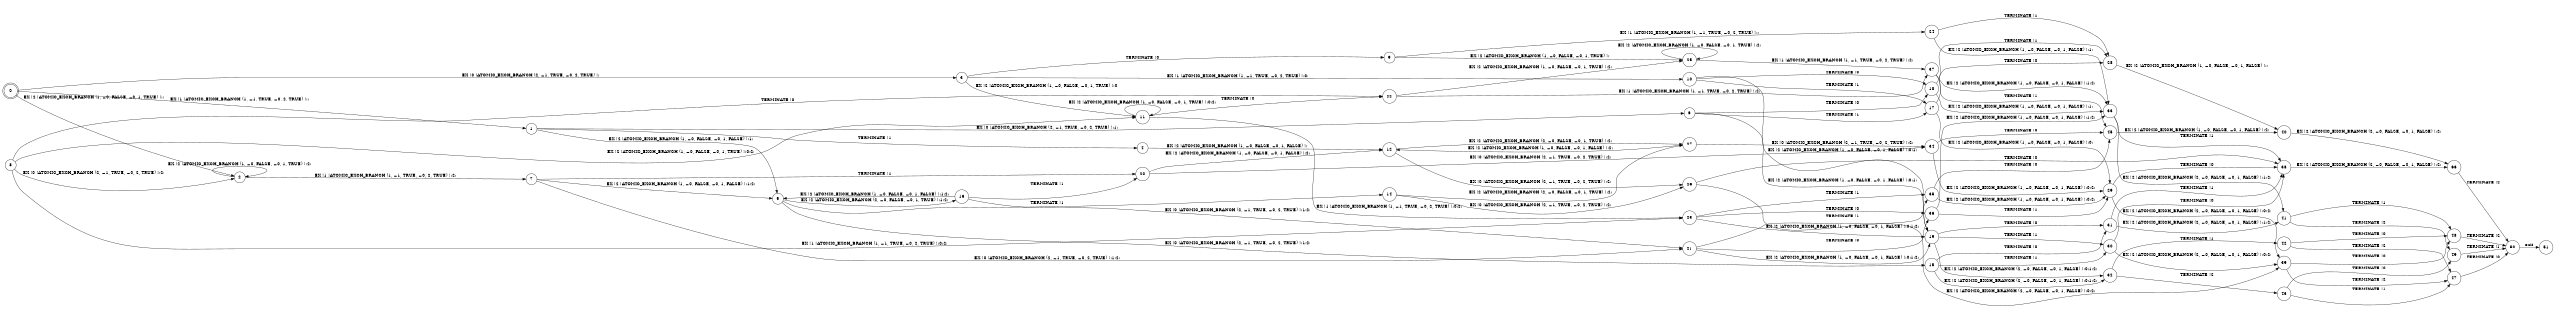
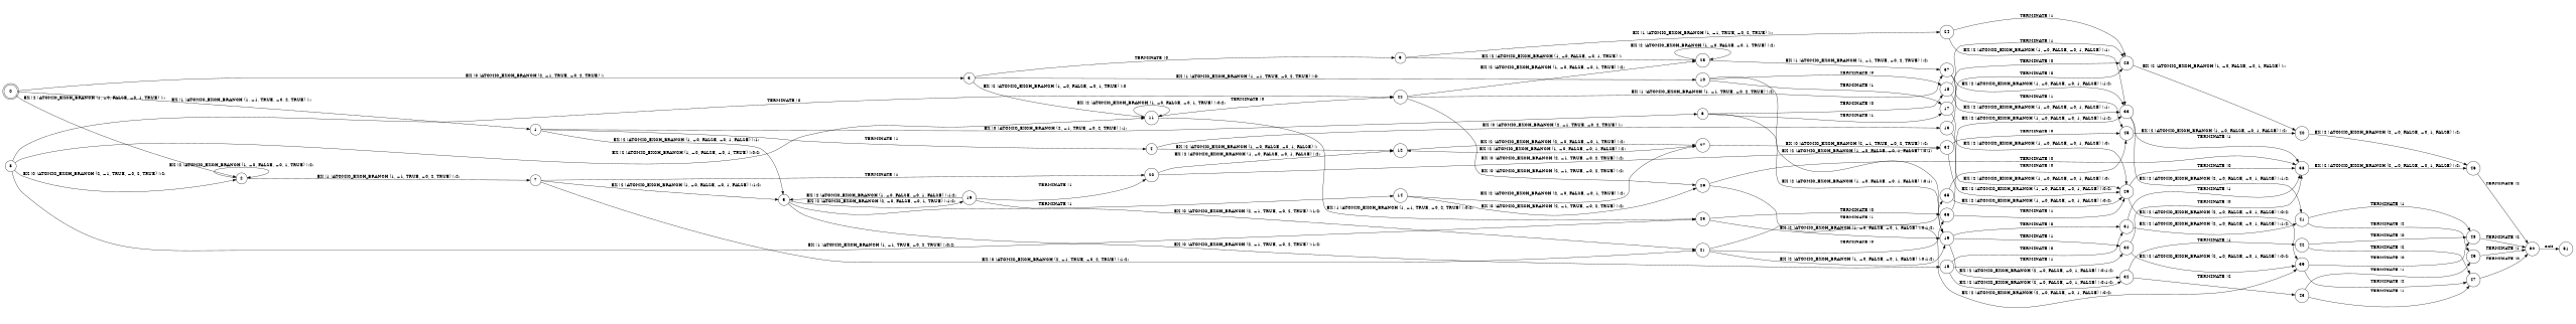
  digraph {
    rankdir=LR
    node [shape=circle]
    0 [peripheries=2]
    1
    2
    3
    4
    5
    6
    7
    9
    10
    11
    12
+   13
    14
    15
    16
    17
    18
    19
    20
    21
    8
    22
    23
    24
    25
    26
    27
    28
    29
    30
    31
    32
    33
    34
    35
    36
    37
    38
    39
    40
    41
    42
    43
    45
-   46 [label=66]
+   46
    47
    48
    49
    50
    51
    0 -> 1 [label="EX !1 !ATOMIC_EXCH_BRANCH (1, +1, TRUE, +0, 2, TRUE) !::"]
    0 -> 2 [label="EX !2 !ATOMIC_EXCH_BRANCH (1, +0, FALSE, +0, 1, TRUE) !::"]
    0 -> 3 [label="EX !0 !ATOMIC_EXCH_BRANCH (2, +1, TRUE, +0, 2, TRUE) !::"]
    1 -> 4 [label="TERMINATE !1"]
    1 -> 5 [label="EX !2 !ATOMIC_EXCH_BRANCH (1, +0, FALSE, +0, 1, FALSE) !:1:"]
    1 -> 6 [label="EX !0 !ATOMIC_EXCH_BRANCH (2, +1, TRUE, +0, 2, TRUE) !:1:"]
    2 -> 2 [label="EX !2 !ATOMIC_EXCH_BRANCH (1, +0, FALSE, +0, 1, TRUE) !:2:"]
    2 -> 7 [label="EX !1 !ATOMIC_EXCH_BRANCH (1, +1, TRUE, +0, 2, TRUE) !:2:"]
    3 -> 9 [label="TERMINATE !0"]
    3 -> 10 [label="EX !1 !ATOMIC_EXCH_BRANCH (1, +1, TRUE, +0, 2, TRUE) !:0:"]
    3 -> 11 [label="EX !2 !ATOMIC_EXCH_BRANCH (1, +0, FALSE, +0, 1, TRUE) !:0:"]
    4 -> 12 [label="EX !2 !ATOMIC_EXCH_BRANCH (1, +0, FALSE, +0, 1, FALSE) !::"]
+   4 -> 13 [label="EX !0 !ATOMIC_EXCH_BRANCH (2, +1, TRUE, +0, 2, TRUE) !::"]
    5 -> 14 [label="TERMINATE !1"]
    5 -> 15 [label="EX !0 !ATOMIC_EXCH_BRANCH (2, +1, TRUE, +0, 2, TRUE) !:1:2:"]
    5 -> 16 [label="EX !2 !ATOMIC_EXCH_BRANCH (2, +0, FALSE, +0, 1, TRUE) !:1:2:"]
    6 -> 17 [label="TERMINATE !1"]
    6 -> 18 [label="TERMINATE !0"]
    6 -> 19 [label="EX !2 !ATOMIC_EXCH_BRANCH (1, +0, FALSE, +0, 1, FALSE) !:0:1:"]
    7 -> 5 [label="EX !2 !ATOMIC_EXCH_BRANCH (1, +0, FALSE, +0, 1, FALSE) !:1:2:"]
    7 -> 20 [label="TERMINATE !1"]
    7 -> 21 [label="EX !0 !ATOMIC_EXCH_BRANCH (2, +1, TRUE, +0, 2, TRUE) !:1:2:"]
    9 -> 24 [label="EX !1 !ATOMIC_EXCH_BRANCH (1, +1, TRUE, +0, 2, TRUE) !::"]
    9 -> 25 [label="EX !2 !ATOMIC_EXCH_BRANCH (1, +0, FALSE, +0, 1, TRUE) !::"]
    10 -> 17 [label="TERMINATE !1"]
    10 -> 18 [label="TERMINATE !0"]
    10 -> 19 [label="EX !2 !ATOMIC_EXCH_BRANCH (1, +0, FALSE, +0, 1, FALSE) !:0:1:"]
    11 -> 11 [label="EX !2 !ATOMIC_EXCH_BRANCH (1, +0, FALSE, +0, 1, TRUE) !:0:2:"]
    11 -> 22 [label="TERMINATE !0"]
    11 -> 23 [label="EX !1 !ATOMIC_EXCH_BRANCH (1, +1, TRUE, +0, 2, TRUE) !:0:2:"]
-   12 -> 26 [label="EX !0 !ATOMIC_EXCH_BRANCH (2, +1, TRUE, +0, 2, TRUE) !:2:"]
+   22 -> 26 [label="EX !0 !ATOMIC_EXCH_BRANCH (2, +1, TRUE, +0, 2, TRUE) !:2:"]
    12 -> 27 [label="EX !2 !ATOMIC_EXCH_BRANCH (2, +0, FALSE, +0, 1, TRUE) !:2:"]
+   13 -> 28 [label="TERMINATE !0"]
+   13 -> 29 [label="EX !2 !ATOMIC_EXCH_BRANCH (1, +0, FALSE, +0, 1, FALSE) !:0:"]
    14 -> 26 [label="EX !0 !ATOMIC_EXCH_BRANCH (2, +1, TRUE, +0, 2, TRUE) !:2:"]
    14 -> 27 [label="EX !2 !ATOMIC_EXCH_BRANCH (2, +0, FALSE, +0, 1, TRUE) !:2:"]
    15 -> 30 [label="TERMINATE !1"]
    15 -> 31 [label="TERMINATE !0"]
    15 -> 32 [label="EX !2 !ATOMIC_EXCH_BRANCH (2, +0, FALSE, +0, 1, FALSE) !:0:1:2:"]
    16 -> 5 [label="EX !2 !ATOMIC_EXCH_BRANCH (1, +0, FALSE, +0, 1, FALSE) !:1:2:"]
    16 -> 20 [label="TERMINATE !1"]
    16 -> 21 [label="EX !0 !ATOMIC_EXCH_BRANCH (2, +1, TRUE, +0, 2, TRUE) !:1:2:"]
    17 -> 28 [label="TERMINATE !0"]
    17 -> 29 [label="EX !2 !ATOMIC_EXCH_BRANCH (1, +0, FALSE, +0, 1, FALSE) !:0:"]
    18 -> 28 [label="TERMINATE !1"]
    18 -> 33 [label="EX !2 !ATOMIC_EXCH_BRANCH (1, +0, FALSE, +0, 1, FALSE) !:1:"]
    19 -> 30 [label="TERMINATE !1"]
    19 -> 31 [label="TERMINATE !0"]
    19 -> 32 [label="EX !2 !ATOMIC_EXCH_BRANCH (2, +0, FALSE, +0, 1, FALSE) !:0:1:2:"]
    20 -> 12 [label="EX !2 !ATOMIC_EXCH_BRANCH (1, +0, FALSE, +0, 1, FALSE) !:2:"]
    20 -> 34 [label="EX !0 !ATOMIC_EXCH_BRANCH (2, +1, TRUE, +0, 2, TRUE) !:2:"]
    21 -> 19 [label="EX !2 !ATOMIC_EXCH_BRANCH (1, +0, FALSE, +0, 1, FALSE) !:0:1:2:"]
    21 -> 35 [label="TERMINATE !1"]
    21 -> 36 [label="TERMINATE !0"]
    8 -> 2 [label="EX !0 !ATOMIC_EXCH_BRANCH (2, +1, TRUE, +0, 2, TRUE) !:2:"]
    8 -> 11 [label="EX !2 !ATOMIC_EXCH_BRANCH (1, +0, FALSE, +0, 1, TRUE) !:0:2:"]
    8 -> 22 [label="TERMINATE !0"]
    8 -> 23 [label="EX !1 !ATOMIC_EXCH_BRANCH (1, +1, TRUE, +0, 2, TRUE) !:0:2:"]
    22 -> 25 [label="EX !2 !ATOMIC_EXCH_BRANCH (1, +0, FALSE, +0, 1, TRUE) !:2:"]
    22 -> 37 [label="EX !1 !ATOMIC_EXCH_BRANCH (1, +1, TRUE, +0, 2, TRUE) !:2:"]
    23 -> 19 [label="EX !2 !ATOMIC_EXCH_BRANCH (1, +0, FALSE, +0, 1, FALSE) !:0:1:2:"]
-   23 -> 35 [label="TERMINATE !1"]
    23 -> 36 [label="TERMINATE !0"]
    24 -> 28 [label="TERMINATE !1"]
    24 -> 33 [label="EX !2 !ATOMIC_EXCH_BRANCH (1, +0, FALSE, +0, 1, FALSE) !:1:"]
    25 -> 25 [label="EX !2 !ATOMIC_EXCH_BRANCH (1, +0, FALSE, +0, 1, TRUE) !:2:"]
    25 -> 37 [label="EX !1 !ATOMIC_EXCH_BRANCH (1, +1, TRUE, +0, 2, TRUE) !:2:"]
    26 -> 38 [label="TERMINATE !0"]
    26 -> 39 [label="EX !2 !ATOMIC_EXCH_BRANCH (2, +0, FALSE, +0, 1, FALSE) !:0:2:"]
    27 -> 12 [label="EX !2 !ATOMIC_EXCH_BRANCH (1, +0, FALSE, +0, 1, FALSE) !:2:"]
    27 -> 34 [label="EX !0 !ATOMIC_EXCH_BRANCH (2, +1, TRUE, +0, 2, TRUE) !:2:"]
    28 -> 40 [label="EX !2 !ATOMIC_EXCH_BRANCH (1, +0, FALSE, +0, 1, FALSE) !::"]
    29 -> 38 [label="TERMINATE !0"]
    29 -> 39 [label="EX !2 !ATOMIC_EXCH_BRANCH (2, +0, FALSE, +0, 1, FALSE) !:0:2:"]
    30 -> 38 [label="TERMINATE !0"]
    30 -> 39 [label="EX !2 !ATOMIC_EXCH_BRANCH (2, +0, FALSE, +0, 1, FALSE) !:0:2:"]
    31 -> 38 [label="TERMINATE !1"]
    31 -> 41 [label="EX !2 !ATOMIC_EXCH_BRANCH (2, +0, FALSE, +0, 1, FALSE) !:1:2:"]
    32 -> 42 [label="TERMINATE !1"]
    32 -> 43 [label="TERMINATE !2"]
    33 -> 38 [label="TERMINATE !1"]
    33 -> 41 [label="EX !2 !ATOMIC_EXCH_BRANCH (2, +0, FALSE, +0, 1, FALSE) !:1:2:"]
    34 -> 29 [label="EX !2 !ATOMIC_EXCH_BRANCH (1, +0, FALSE, +0, 1, FALSE) !:0:2:"]
    34 -> 45 [label="TERMINATE !0"]
    35 -> 29 [label="EX !2 !ATOMIC_EXCH_BRANCH (1, +0, FALSE, +0, 1, FALSE) !:0:2:"]
    35 -> 45 [label="TERMINATE !0"]
    36 -> 29 [label="TERMINATE !1"]
    36 -> 33 [label="EX !2 !ATOMIC_EXCH_BRANCH (1, +0, FALSE, +0, 1, FALSE) !:1:2:"]
    37 -> 33 [label="EX !2 !ATOMIC_EXCH_BRANCH (1, +0, FALSE, +0, 1, FALSE) !:1:2:"]
    37 -> 45 [label="TERMINATE !1"]
    38 -> 46 [label="EX !2 !ATOMIC_EXCH_BRANCH (2, +0, FALSE, +0, 1, FALSE) !:2:"]
    39 -> 47 [label="TERMINATE !2"]
    39 -> 48 [label="TERMINATE !0"]
    40 -> 46 [label="EX !2 !ATOMIC_EXCH_BRANCH (2, +0, FALSE, +0, 1, FALSE) !:2:"]
    41 -> 48 [label="TERMINATE !1"]
    41 -> 49 [label="TERMINATE !2"]
    42 -> 47 [label="TERMINATE !2"]
    42 -> 48 [label="TERMINATE !0"]
    43 -> 47 [label="TERMINATE !1"]
-   43 -> 49 [label="TERMINATE !0"]
+   43 -> 49 [label="TERMINATE !1"]
    45 -> 40 [label="EX !2 !ATOMIC_EXCH_BRANCH (1, +0, FALSE, +0, 1, FALSE) !:2:"]
    46 -> 50 [label="TERMINATE !2"]
    47 -> 50 [label="TERMINATE !0"]
    48 -> 50 [label="TERMINATE !2"]
    49 -> 50 [label="TERMINATE !1"]
    50 -> 51 [label=exit]
  }
